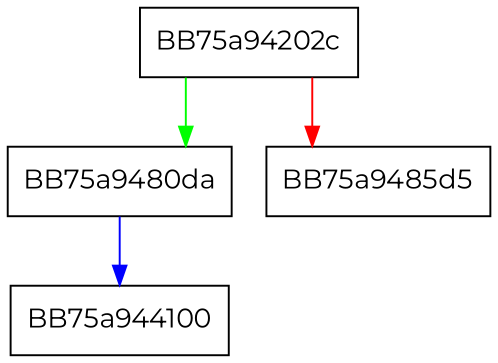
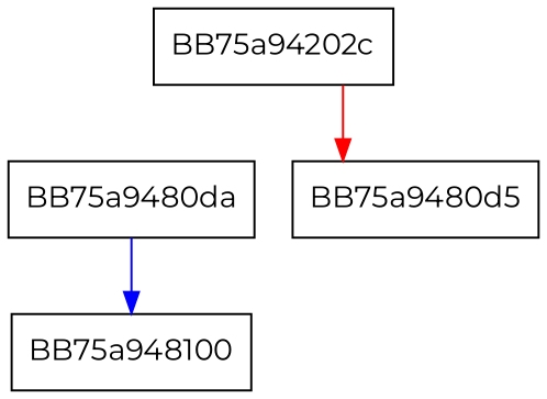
  digraph {
    fontname=Montserrat
    splines=ortho
    node [fontname=Montserrat shape=box]
    edge [fontname=Montserrat]
    n1 [label=BB75a94202c]
    BB75a9480da
-   BB75a9480d5 [label=BB75a9485d5]
-   BB75a948100 [label=BB75a944100]
-   n1 -> BB75a9480da [color=green]
+   BB75a9480d5
+   BB75a948100
    n1 -> BB75a9480d5 [color=red]
    BB75a9480da -> BB75a948100 [color=blue]
  }
